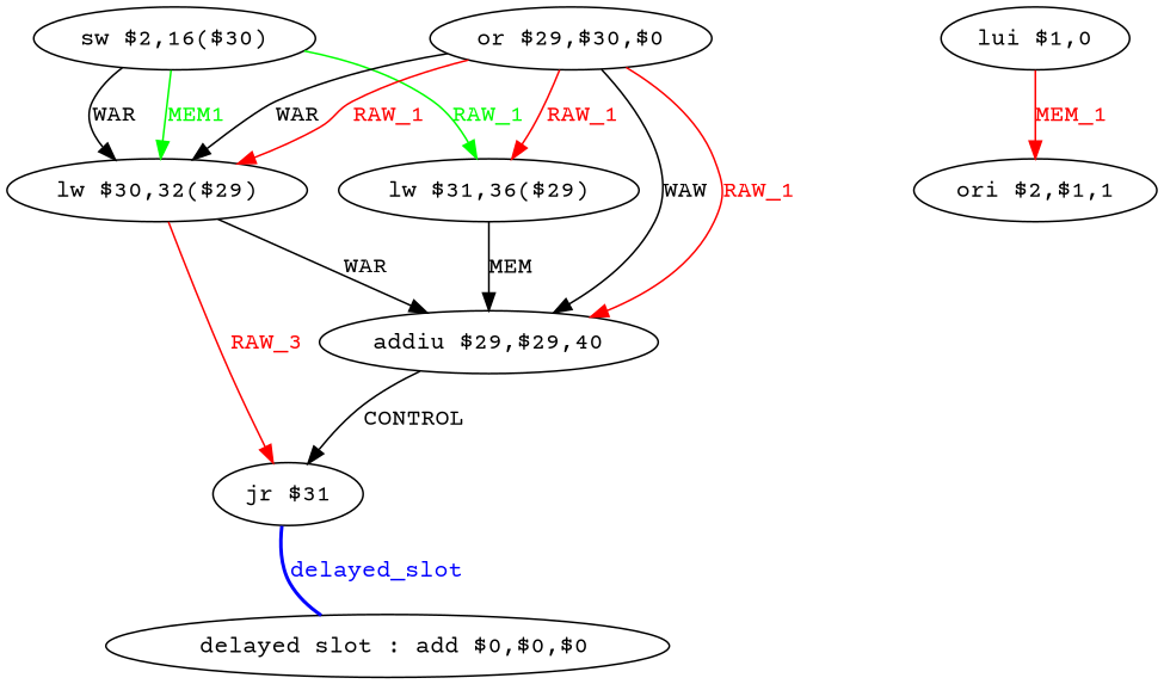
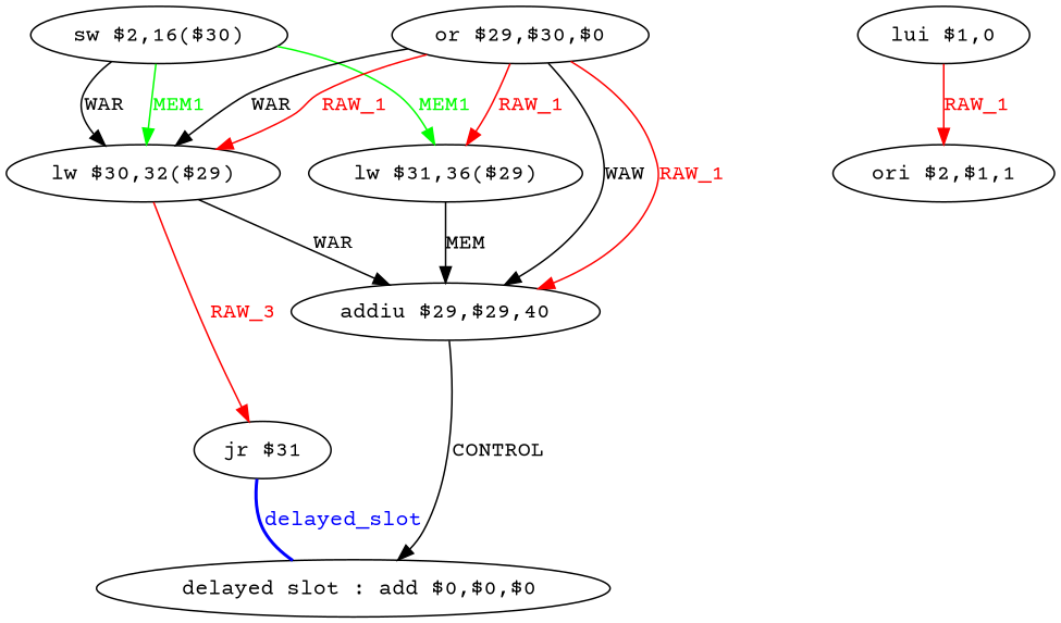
  digraph {
    fontname="Courier Prime"
    node [fontname="Courier Prime" shape=ellipse]
    edge [fontname="Courier Prime"]
    n1 [label=" delayed slot : add $0,$0,$0"]
    n2 [label="jr $31"]
    n3 [label="lui $1,0"]
    n4 [label="ori $2,$1,1"]
    n5 [label="sw $2,16($30)"]
    n6 [label="lw $31,36($29)"]
    n7 [label="lw $30,32($29)"]
    n8 [label="addiu $29,$29,40"]
    n9 [label="or $29,$30,$0"]
    n2 -> n1 [color=blue dir=none fontcolor=blue label=delayed_slot style=bold]
-   n3 -> n4 [color=red fontcolor=red label=MEM_1]
-   n5 -> n6 [color=green fontcolor=green label=RAW_1]
+   n3 -> n4 [color=red fontcolor=red label=RAW_1]
+   n5 -> n6 [color=green fontcolor=green label=MEM1]
    n5 -> n7 [label=WAR]
    n5 -> n7 [color=green fontcolor=green label=MEM1]
    n6 -> n8 [label=MEM]
    n7 -> n2 [color=red fontcolor=red label=RAW_3]
    n7 -> n8 [label=WAR]
-   n8 -> n2 [label=CONTROL]
+   n8 -> n1 [label=CONTROL]
    n9 -> n6 [color=red fontcolor=red label=RAW_1]
    n9 -> n7 [label=WAR]
    n9 -> n7 [color=red fontcolor=red label=RAW_1]
    n9 -> n8 [label=WAW]
    n9 -> n8 [color=red fontcolor=red label=RAW_1]
  }
